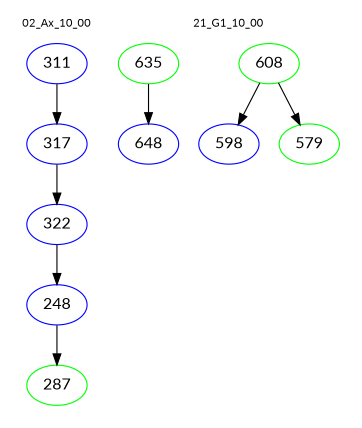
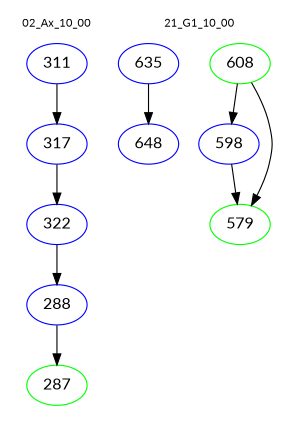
  digraph {
    fontname=Lato
    node [color=blue fontname=Lato]
    edge [color=black fontname=Lato]
    n1 [label=311]
-   n2 [label=248]
+   n2 [label=288]
    n3 [label=317]
    n4 [color=green label=287]
    n5 [label=322]
    n6 [color=green label=608]
    n7 [label=598]
-   n8 [color=green label=635]
+   n8 [label=635]
    n9 [color=green label=579]
    n10 [label=648]
    subgraph cluster_1 {
      color=white
      fontsize=10
      label="02_Ax_10_00"
      n1
      n2
      n3
      n4
      n5
    }
    subgraph cluster_2 {
      color=white
      fontsize=10
      label="21_G1_10_00"
      n6
      n7
      n8
      n9
      n10
    }
    n1 -> n3
    n2 -> n4
    n3 -> n5
    n5 -> n2
    n6 -> n7
    n6 -> n9
+   n7 -> n9
    n8 -> n10
  }
